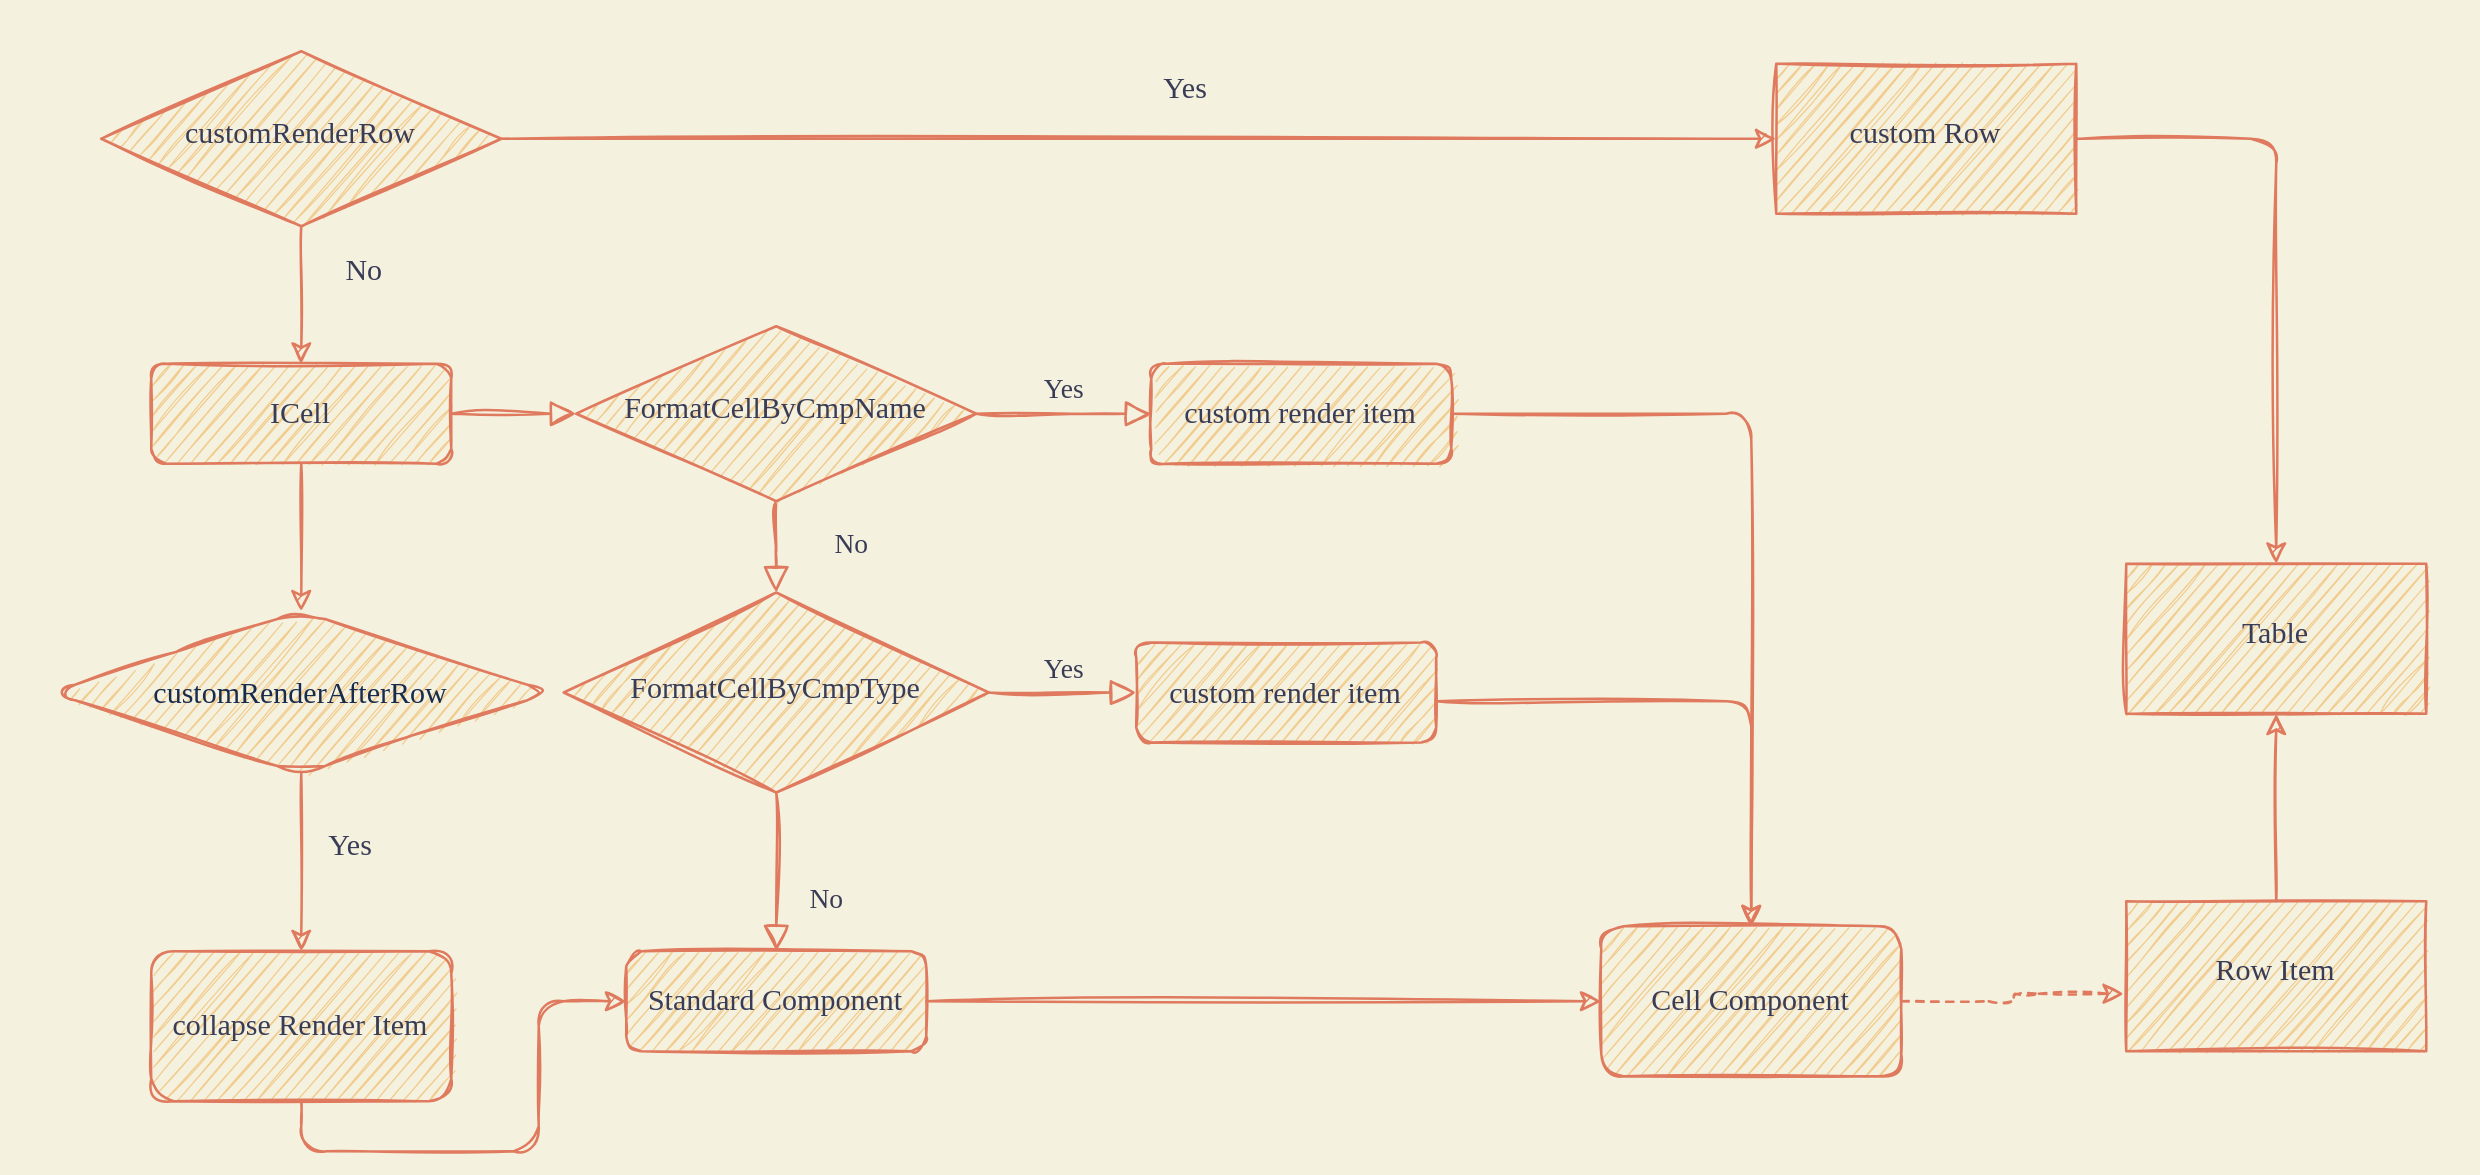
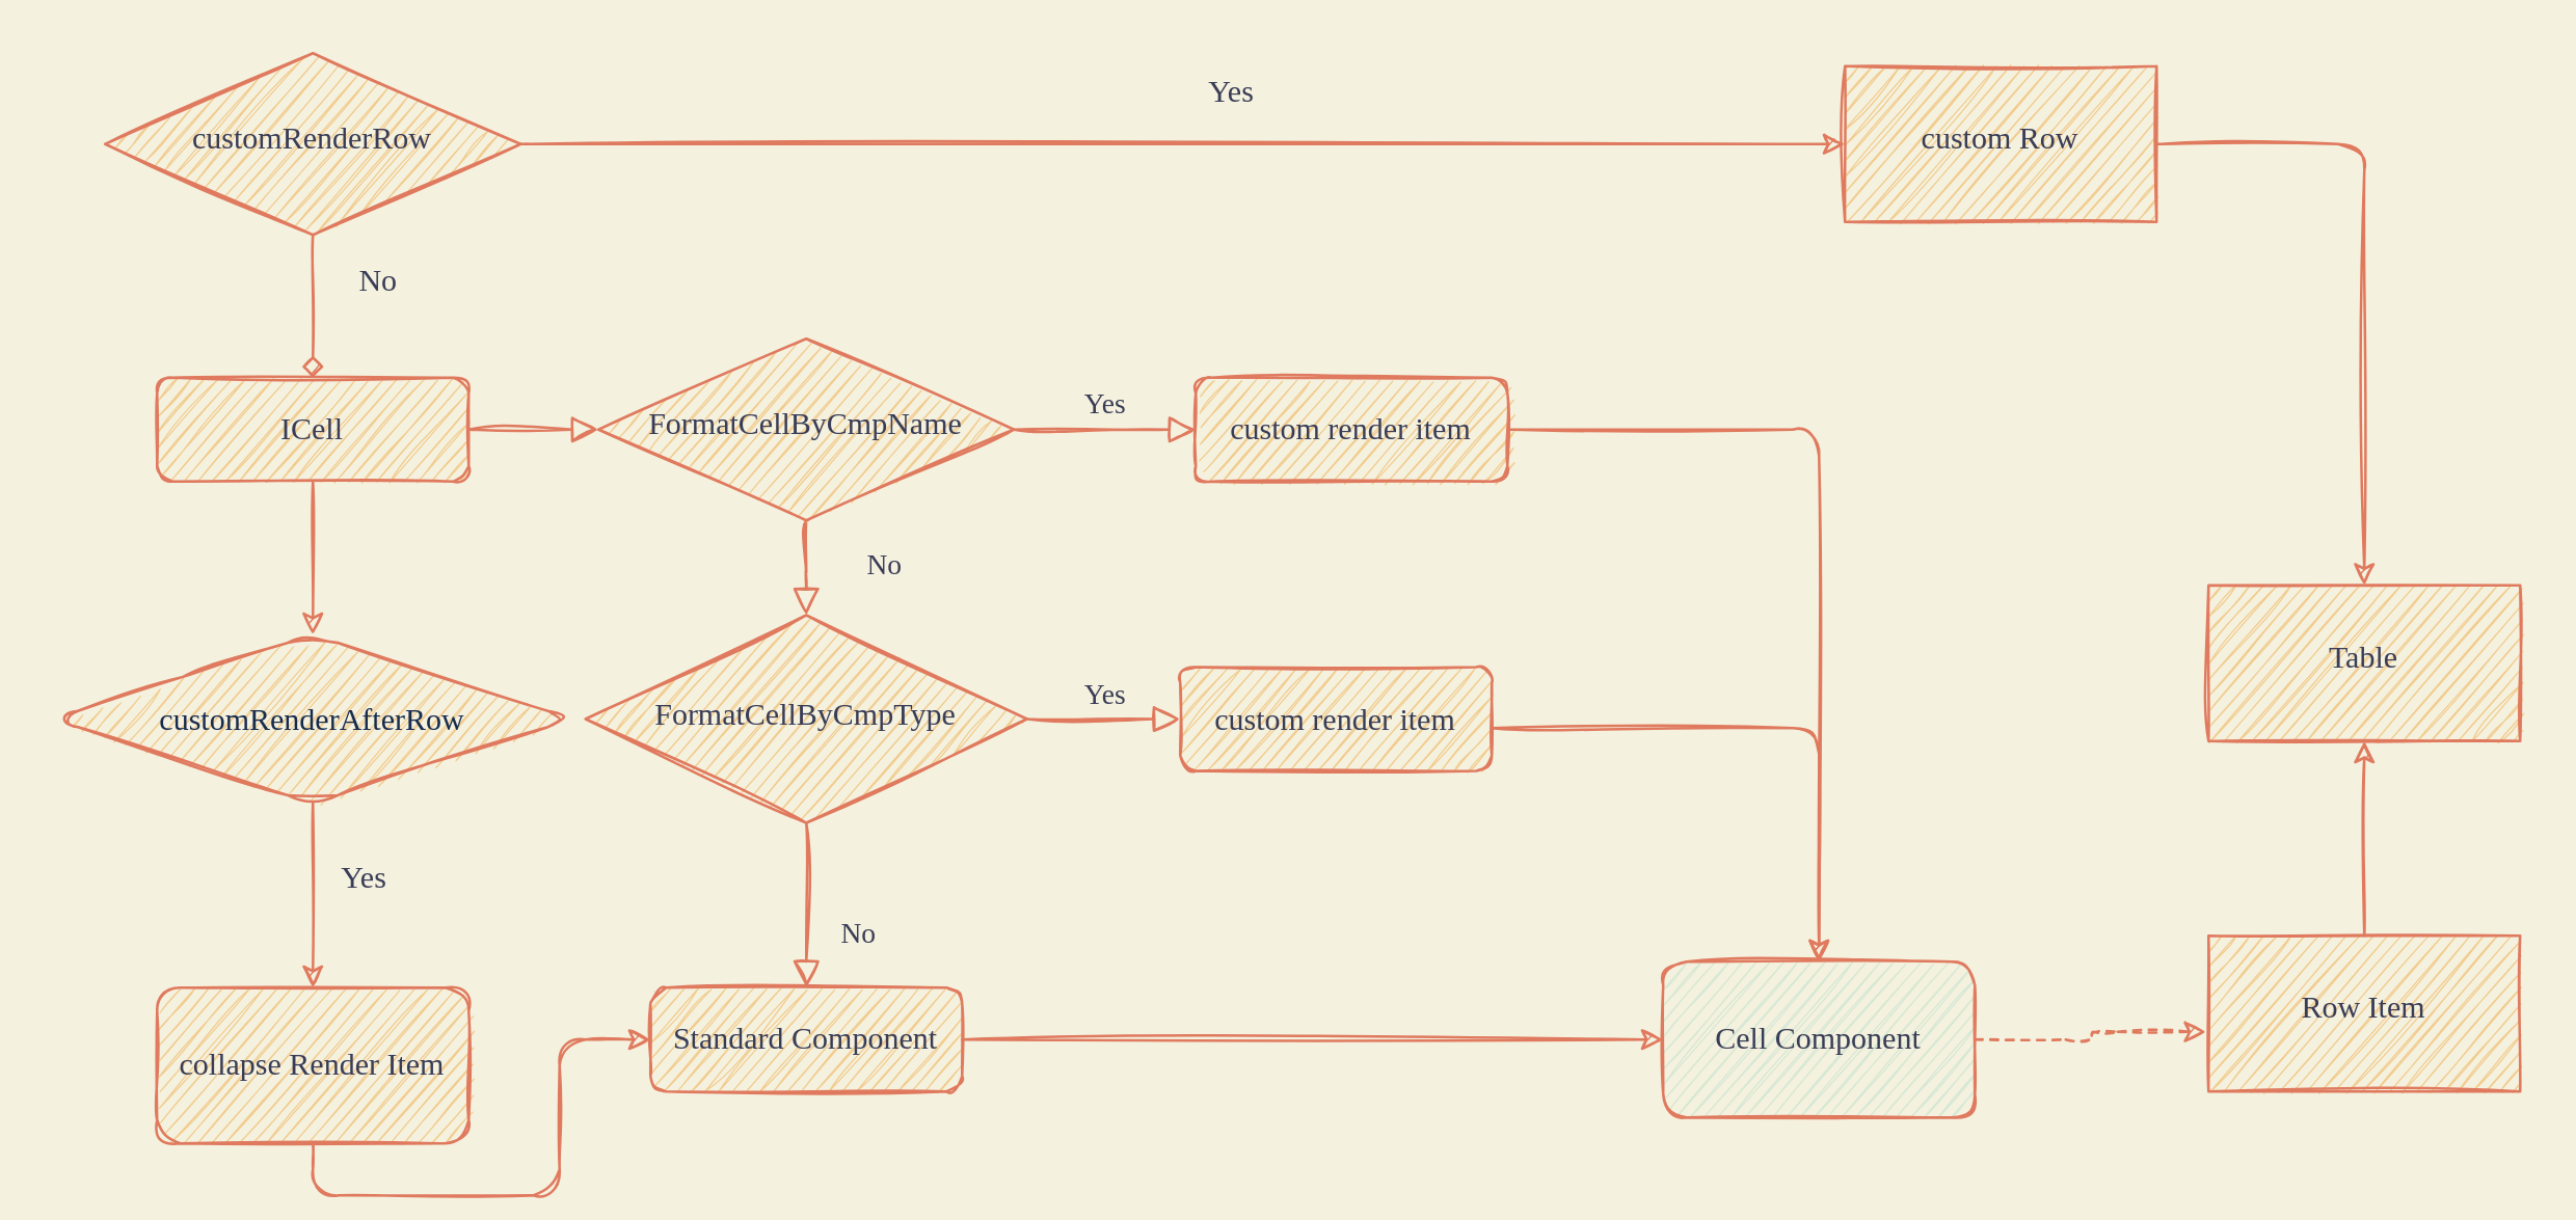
  <mxCell id="0" />
  <mxCell id="1" parent="0" />
  <mxCell id="2" value="" style="rounded=0;html=1;jettySize=auto;orthogonalLoop=1;fontSize=11;endArrow=block;endFill=0;endSize=8;strokeWidth=1;shadow=0;labelBackgroundColor=none;edgeStyle=orthogonalEdgeStyle;strokeColor=#E07A5F;fontColor=#393C56;fontFamily=Comic Sans MS;sketch=1;" parent="1" source="4" target="7" edge="1"><mxGeometry relative="1" as="geometry" /></mxCell>
  <mxCell id="3" value="" style="edgeStyle=orthogonalEdgeStyle;curved=0;rounded=1;sketch=1;orthogonalLoop=1;jettySize=auto;html=1;strokeColor=#E07A5F;fillColor=#F2CC8F;fontFamily=Comic Sans MS;fontColor=#393C56;" edge="1" parent="1" source="4" target="30"><mxGeometry relative="1" as="geometry" /></mxCell>
  <mxCell id="4" value="ICell" style="rounded=1;whiteSpace=wrap;html=1;fontSize=12;glass=0;strokeWidth=1;shadow=0;fillColor=#F2CC8F;strokeColor=#E07A5F;fontColor=#393C56;fontFamily=Comic Sans MS;sketch=1;" parent="1" vertex="1"><mxGeometry x="60" y="145" width="120" height="40" as="geometry" /></mxCell>
  <mxCell id="5" value="No" style="rounded=0;html=1;jettySize=auto;orthogonalLoop=1;fontSize=11;endArrow=block;endFill=0;endSize=8;strokeWidth=1;shadow=0;labelBackgroundColor=none;edgeStyle=orthogonalEdgeStyle;strokeColor=#E07A5F;fontColor=#393C56;fontFamily=Comic Sans MS;sketch=1;" parent="1" source="7" target="12" edge="1"><mxGeometry x="0.081" y="30" relative="1" as="geometry"><mxPoint as="offset" /></mxGeometry></mxCell>
  <mxCell id="6" value="Yes" style="edgeStyle=orthogonalEdgeStyle;rounded=0;html=1;jettySize=auto;orthogonalLoop=1;fontSize=11;endArrow=block;endFill=0;endSize=8;strokeWidth=1;shadow=0;labelBackgroundColor=none;strokeColor=#E07A5F;fontColor=#393C56;fontFamily=Comic Sans MS;sketch=1;" parent="1" source="7" target="9" edge="1"><mxGeometry y="10" relative="1" as="geometry"><mxPoint as="offset" /></mxGeometry></mxCell>
  <mxCell id="7" value="FormatCellByCmpName&lt;br&gt;" style="rhombus;whiteSpace=wrap;html=1;shadow=0;fontFamily=Comic Sans MS;fontSize=12;align=center;strokeWidth=1;spacing=6;spacingTop=-4;fillColor=#F2CC8F;strokeColor=#E07A5F;fontColor=#393C56;sketch=1;" parent="1" vertex="1"><mxGeometry x="230" y="130" width="160" height="70" as="geometry" /></mxCell>
  <mxCell id="8" style="edgeStyle=orthogonalEdgeStyle;curved=0;rounded=1;orthogonalLoop=1;jettySize=auto;html=1;strokeColor=#E07A5F;fillColor=#F2CC8F;fontFamily=Comic Sans MS;fontColor=#393C56;sketch=1;entryX=0.5;entryY=0;entryDx=0;entryDy=0;" edge="1" parent="1" source="9" target="18"><mxGeometry relative="1" as="geometry"><mxPoint x="700" y="340" as="targetPoint" /></mxGeometry></mxCell>
  <mxCell id="9" value="custom render item" style="rounded=1;whiteSpace=wrap;html=1;fontSize=12;glass=0;strokeWidth=1;shadow=0;fillColor=#F2CC8F;strokeColor=#E07A5F;fontColor=#393C56;fontFamily=Comic Sans MS;sketch=1;" parent="1" vertex="1"><mxGeometry x="460" y="145" width="120" height="40" as="geometry" /></mxCell>
  <mxCell id="10" value="No" style="rounded=0;html=1;jettySize=auto;orthogonalLoop=1;fontSize=11;endArrow=block;endFill=0;endSize=8;strokeWidth=1;shadow=0;labelBackgroundColor=none;edgeStyle=orthogonalEdgeStyle;strokeColor=#E07A5F;fontColor=#393C56;fontFamily=Comic Sans MS;sketch=1;" parent="1" source="12" target="14" edge="1"><mxGeometry x="0.333" y="20" relative="1" as="geometry"><mxPoint as="offset" /></mxGeometry></mxCell>
  <mxCell id="11" value="Yes" style="edgeStyle=orthogonalEdgeStyle;rounded=0;html=1;jettySize=auto;orthogonalLoop=1;fontSize=11;endArrow=block;endFill=0;endSize=8;strokeWidth=1;shadow=0;labelBackgroundColor=none;strokeColor=#E07A5F;fontColor=#393C56;fontFamily=Comic Sans MS;sketch=1;" parent="1" source="12" target="16" edge="1"><mxGeometry y="10" relative="1" as="geometry"><mxPoint as="offset" /></mxGeometry></mxCell>
  <mxCell id="12" value="FormatCellByCmpType" style="rhombus;whiteSpace=wrap;html=1;shadow=0;fontFamily=Comic Sans MS;fontSize=12;align=center;strokeWidth=1;spacing=6;spacingTop=-4;fillColor=#F2CC8F;strokeColor=#E07A5F;fontColor=#393C56;sketch=1;" parent="1" vertex="1"><mxGeometry x="225" y="236.5" width="170" height="80" as="geometry" /></mxCell>
  <mxCell id="13" value="" style="edgeStyle=orthogonalEdgeStyle;curved=0;rounded=1;orthogonalLoop=1;jettySize=auto;html=1;strokeColor=#E07A5F;fillColor=#F2CC8F;fontFamily=Comic Sans MS;fontColor=#393C56;sketch=1;" edge="1" parent="1" source="14" target="18"><mxGeometry relative="1" as="geometry" /></mxCell>
  <mxCell id="14" value="Standard Component" style="rounded=1;whiteSpace=wrap;html=1;fontSize=12;glass=0;strokeWidth=1;shadow=0;fillColor=#F2CC8F;strokeColor=#E07A5F;fontColor=#393C56;fontFamily=Comic Sans MS;sketch=1;" parent="1" vertex="1"><mxGeometry x="250" y="380" width="120" height="40" as="geometry" /></mxCell>
  <mxCell id="15" style="edgeStyle=orthogonalEdgeStyle;curved=0;rounded=1;orthogonalLoop=1;jettySize=auto;html=1;strokeColor=#E07A5F;fillColor=#F2CC8F;fontFamily=Comic Sans MS;fontColor=#393C56;sketch=1;" edge="1" parent="1" source="16" target="18"><mxGeometry relative="1" as="geometry"><Array as="points"><mxPoint x="700" y="280" /></Array></mxGeometry></mxCell>
  <mxCell id="16" value="custom render item" style="rounded=1;whiteSpace=wrap;html=1;fontSize=12;glass=0;strokeWidth=1;shadow=0;fillColor=#F2CC8F;strokeColor=#E07A5F;fontColor=#393C56;fontFamily=Comic Sans MS;sketch=1;" parent="1" vertex="1"><mxGeometry x="454" y="256.5" width="120" height="40" as="geometry" /></mxCell>
  <mxCell id="17" value="" style="edgeStyle=orthogonalEdgeStyle;curved=0;rounded=1;sketch=1;orthogonalLoop=1;jettySize=auto;html=1;strokeColor=#E07A5F;fillColor=#F2CC8F;fontFamily=Comic Sans MS;fontColor=#393C56;entryX=-0.008;entryY=0.617;entryDx=0;entryDy=0;entryPerimeter=0;dashed=1;" edge="1" parent="1" source="18" target="26"><mxGeometry relative="1" as="geometry"><mxPoint x="810" y="400" as="targetPoint" /></mxGeometry></mxCell>
- <mxCell id="18" value="Cell Component" style="whiteSpace=wrap;html=1;rounded=1;shadow=0;fontFamily=Comic Sans MS;fontColor=#393C56;strokeColor=#E07A5F;strokeWidth=1;fillColor=#F2CC8F;glass=0;sketch=1;" vertex="1" parent="1"><mxGeometry x="640" y="370" width="120" height="60" as="geometry" /></mxCell>
- <mxCell id="19" value="" style="edgeStyle=orthogonalEdgeStyle;curved=0;rounded=1;sketch=1;orthogonalLoop=1;jettySize=auto;html=1;strokeColor=#E07A5F;fillColor=#F2CC8F;fontFamily=Comic Sans MS;fontColor=#393C56;" edge="1" parent="1" source="21" target="4"><mxGeometry relative="1" as="geometry" /></mxCell>
+ <mxCell id="18" value="Cell Component" style="whiteSpace=wrap;html=1;rounded=1;shadow=0;fontFamily=Comic Sans MS;fontColor=#393C56;strokeColor=#E07A5F;strokeWidth=1;fillColor=#d5e8d4;glass=0;sketch=1;" vertex="1" parent="1"><mxGeometry x="640" y="370" width="120" height="60" as="geometry" /></mxCell>
+ <mxCell id="19" value="" style="edgeStyle=orthogonalEdgeStyle;curved=0;rounded=1;sketch=1;orthogonalLoop=1;jettySize=auto;html=1;strokeColor=#E07A5F;fillColor=#F2CC8F;fontFamily=Comic Sans MS;fontColor=#393C56;endArrow=diamond;" edge="1" parent="1" source="21" target="4"><mxGeometry relative="1" as="geometry" /></mxCell>
  <mxCell id="20" value="" style="edgeStyle=orthogonalEdgeStyle;curved=0;rounded=1;sketch=1;orthogonalLoop=1;jettySize=auto;html=1;strokeColor=#E07A5F;fillColor=#F2CC8F;fontFamily=Comic Sans MS;fontColor=#393C56;" edge="1" parent="1" source="21" target="24"><mxGeometry relative="1" as="geometry" /></mxCell>
  <mxCell id="21" value="customRenderRow" style="rhombus;whiteSpace=wrap;html=1;shadow=0;fontFamily=Comic Sans MS;fontSize=12;align=center;strokeWidth=1;spacing=6;spacingTop=-4;fillColor=#F2CC8F;strokeColor=#E07A5F;fontColor=#393C56;sketch=1;" vertex="1" parent="1"><mxGeometry x="40" y="20" width="160" height="70" as="geometry" /></mxCell>
  <mxCell id="22" value="No" style="text;html=1;align=center;verticalAlign=middle;resizable=0;points=[];autosize=1;fontFamily=Comic Sans MS;fontColor=#393C56;" vertex="1" parent="1"><mxGeometry x="130" y="98" width="30" height="20" as="geometry" /></mxCell>
  <mxCell id="23" style="edgeStyle=orthogonalEdgeStyle;curved=0;rounded=1;sketch=1;orthogonalLoop=1;jettySize=auto;html=1;exitX=1;exitY=0.5;exitDx=0;exitDy=0;strokeColor=#E07A5F;fillColor=#F2CC8F;fontFamily=Comic Sans MS;fontColor=#393C56;" edge="1" parent="1" source="24" target="27"><mxGeometry relative="1" as="geometry" /></mxCell>
  <mxCell id="24" value="custom Row" style="whiteSpace=wrap;html=1;shadow=0;fontFamily=Comic Sans MS;fontColor=#393C56;strokeColor=#E07A5F;strokeWidth=1;fillColor=#F2CC8F;spacing=6;spacingTop=-4;sketch=1;" vertex="1" parent="1"><mxGeometry x="710" y="25" width="120" height="60" as="geometry" /></mxCell>
  <mxCell id="25" value="" style="edgeStyle=orthogonalEdgeStyle;curved=0;rounded=1;sketch=1;orthogonalLoop=1;jettySize=auto;html=1;strokeColor=#E07A5F;fillColor=#F2CC8F;fontFamily=Comic Sans MS;fontColor=#393C56;" edge="1" parent="1" source="26" target="27"><mxGeometry relative="1" as="geometry" /></mxCell>
  <mxCell id="26" value="Row Item" style="whiteSpace=wrap;html=1;shadow=0;fontFamily=Comic Sans MS;fontColor=#393C56;strokeColor=#E07A5F;strokeWidth=1;fillColor=#F2CC8F;spacing=6;spacingTop=-4;sketch=1;" vertex="1" parent="1"><mxGeometry x="850" y="360" width="120" height="60" as="geometry" /></mxCell>
  <mxCell id="27" value="Table" style="whiteSpace=wrap;html=1;shadow=0;fontFamily=Comic Sans MS;fontColor=#393C56;strokeColor=#E07A5F;strokeWidth=1;fillColor=#F2CC8F;spacing=6;spacingTop=-4;sketch=1;" vertex="1" parent="1"><mxGeometry x="850" y="225" width="120" height="60" as="geometry" /></mxCell>
  <mxCell id="28" value="Yes" style="text;html=1;strokeColor=none;fillColor=none;align=center;verticalAlign=middle;whiteSpace=wrap;rounded=0;sketch=1;fontFamily=Comic Sans MS;fontColor=#393C56;" vertex="1" parent="1"><mxGeometry x="454" y="25" width="40" height="20" as="geometry" /></mxCell>
  <mxCell id="29" value="" style="edgeStyle=orthogonalEdgeStyle;curved=0;rounded=1;sketch=1;orthogonalLoop=1;jettySize=auto;html=1;strokeColor=#E07A5F;fillColor=#F2CC8F;fontFamily=Comic Sans MS;fontColor=#393C56;" edge="1" parent="1" source="30" target="32"><mxGeometry relative="1" as="geometry" /></mxCell>
  <mxCell id="30" value="&lt;span style=&quot;color: rgb(23 , 43 , 77) ; text-align: left&quot;&gt;&lt;font style=&quot;font-size: 12px&quot;&gt;customRenderAfterRow&lt;/font&gt;&lt;/span&gt;" style="rhombus;whiteSpace=wrap;html=1;rounded=1;shadow=0;fontFamily=Comic Sans MS;fontColor=#393C56;strokeColor=#E07A5F;strokeWidth=1;fillColor=#F2CC8F;glass=0;sketch=1;" vertex="1" parent="1"><mxGeometry x="20" y="244" width="200" height="65" as="geometry" /></mxCell>
  <mxCell id="31" style="edgeStyle=orthogonalEdgeStyle;curved=0;rounded=1;sketch=1;orthogonalLoop=1;jettySize=auto;html=1;strokeColor=#E07A5F;fillColor=#F2CC8F;fontFamily=Comic Sans MS;fontColor=#393C56;exitX=0.5;exitY=1;exitDx=0;exitDy=0;" edge="1" parent="1" source="32" target="14"><mxGeometry relative="1" as="geometry" /></mxCell>
  <mxCell id="32" value="collapse Render Item" style="whiteSpace=wrap;html=1;rounded=1;shadow=0;fontFamily=Comic Sans MS;fontColor=#393C56;strokeColor=#E07A5F;strokeWidth=1;fillColor=#F2CC8F;glass=0;sketch=1;" vertex="1" parent="1"><mxGeometry x="60" y="380" width="120" height="60" as="geometry" /></mxCell>
  <mxCell id="33" value="Yes" style="text;html=1;strokeColor=none;fillColor=none;align=center;verticalAlign=middle;whiteSpace=wrap;rounded=0;sketch=1;fontFamily=Comic Sans MS;fontColor=#393C56;" vertex="1" parent="1"><mxGeometry x="120" y="328" width="40" height="20" as="geometry" /></mxCell>
